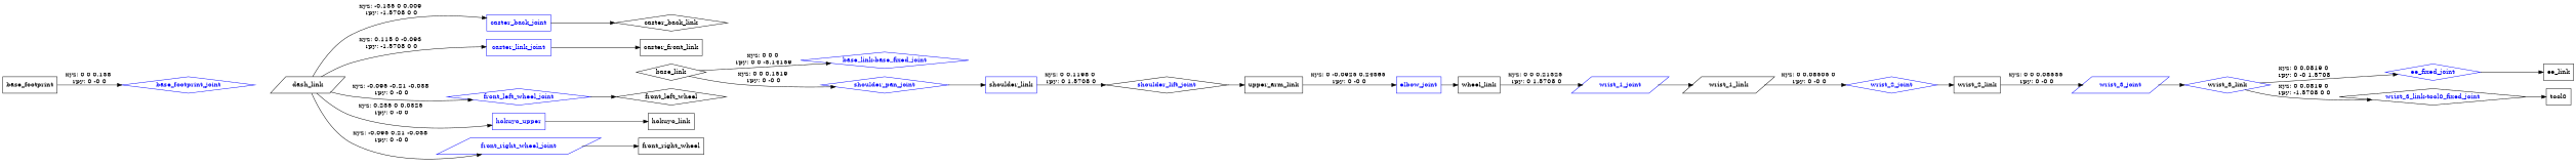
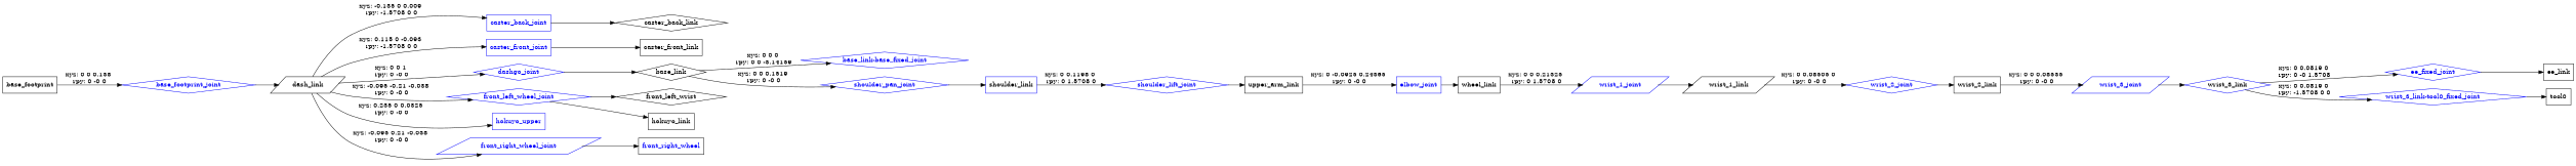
  digraph {
    rankdir=LR
    node [shape=box color=blue]
    n1 [label=base_footprint color=""]
    base_footprint_joint [fontcolor=blue shape=diamond]
    n3 [label=dash_link shape=parallelogram color=""]
    caster_back_joint [fontcolor=blue]
-   caster_front_joint [fontcolor=blue label=caster_link_joint]
+   caster_front_joint [fontcolor=blue]
+   dashgo_joint [fontcolor=blue shape=diamond]
    front_left_wheel_joint [fontcolor=blue shape=diamond]
    front_right_wheel_joint [fontcolor=blue shape=parallelogram]
    n9 [fontcolor=blue label=hokuyo_upper]
    n10 [label=caster_back_link shape=diamond color=""]
    n11 [label=caster_front_link color=""]
    n12 [label=base_link shape=diamond color=""]
-   n13 [label=front_left_wheel shape=diamond color=""]
-   n14 [label=front_right_wheel color=""]
+   n13 [label=front_left_wrist shape=diamond color=""]
+   n14 [label=front_right_wheel fontcolor=blue color=""]
    n15 [label=hokuyo_link color=""]
    "base_link-base_fixed_joint" [fontcolor=blue shape=diamond]
    shoulder_pan_joint [fontcolor=blue shape=diamond]
    n18 [label=shoulder_link]
-   shoulder_lift_joint [color=black fontcolor=blue shape=diamond]
+   shoulder_lift_joint [fontcolor=blue shape=diamond]
    n20 [label=upper_arm_link color=""]
    elbow_joint [fontcolor=blue]
    n22 [label=wheel_link color=""]
    wrist_1_joint [fontcolor=blue shape=parallelogram]
    n24 [label=wrist_1_link shape=parallelogram color=""]
    wrist_2_joint [fontcolor=blue shape=diamond]
    n26 [label=wrist_2_link color=""]
    wrist_3_joint [fontcolor=blue shape=parallelogram]
    n28 [label=wrist_3_link shape=diamond]
    ee_fixed_joint [fontcolor=blue shape=diamond]
-   "wrist_3_link-tool0_fixed_joint" [color=black fontcolor=blue shape=diamond]
+   "wrist_3_link-tool0_fixed_joint" [fontcolor=blue shape=diamond]
    n31 [label=ee_link color=""]
    n32 [label=tool0 color=""]
    n1 -> base_footprint_joint [label="xyz: 0 0 0.138 \nrpy: 0 -0 0"]
+   base_footprint_joint -> n3
    n3 -> caster_back_joint [label="xyz: -0.135 0 0.009 \nrpy: -1.5708 0 0"]
    n3 -> caster_front_joint [label="xyz: 0.115 0 -0.093 \nrpy: -1.5708 0 0"]
+   n3 -> dashgo_joint [label="xyz: 0 0 1 \nrpy: 0 -0 0"]
    n3 -> front_left_wheel_joint [label="xyz: -0.095 -0.21 -0.038 \nrpy: 0 -0 0"]
    n3 -> front_right_wheel_joint [label="xyz: -0.095 0.21 -0.038 \nrpy: 0 -0 0"]
    n3 -> n9 [label="xyz: 0.235 0 0.0325 \nrpy: 0 -0 0"]
    caster_back_joint -> n10
    caster_front_joint -> n11
+   dashgo_joint -> n12
    front_left_wheel_joint -> n13
    front_right_wheel_joint -> n14
-   n9 -> n15
+   front_left_wheel_joint -> n15
    n12 -> "base_link-base_fixed_joint" [label="xyz: 0 0 0 \nrpy: 0 0 -3.14159"]
    n12 -> shoulder_pan_joint [label="xyz: 0 0 0.1519 \nrpy: 0 -0 0"]
    shoulder_pan_joint -> n18
    n18 -> shoulder_lift_joint [label="xyz: 0 0.1198 0 \nrpy: 0 1.5708 0"]
    shoulder_lift_joint -> n20
    n20 -> elbow_joint [label="xyz: 0 -0.0925 0.24365 \nrpy: 0 -0 0"]
    elbow_joint -> n22
    n22 -> wrist_1_joint [label="xyz: 0 0 0.21325 \nrpy: 0 1.5708 0"]
    wrist_1_joint -> n24
    n24 -> wrist_2_joint [label="xyz: 0 0.08505 0 \nrpy: 0 -0 0"]
    wrist_2_joint -> n26
    n26 -> wrist_3_joint [label="xyz: 0 0 0.08535 \nrpy: 0 -0 0"]
    wrist_3_joint -> n28
    n28 -> ee_fixed_joint [label="xyz: 0 0.0819 0 \nrpy: 0 -0 1.5708"]
    n28 -> "wrist_3_link-tool0_fixed_joint" [label="xyz: 0 0.0819 0 \nrpy: -1.5708 0 0"]
    ee_fixed_joint -> n31
    "wrist_3_link-tool0_fixed_joint" -> n32
  }
